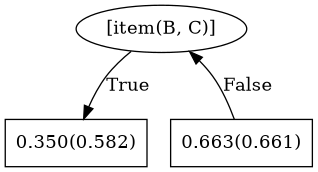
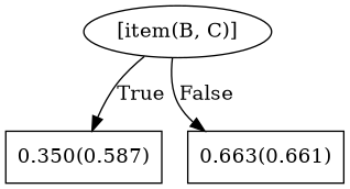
  digraph {
    node [shape=box]
    n1 [label="[item(B, C)]" shape=""]
-   n2 [label="0.350(0.582)"]
+   n2 [label="0.350(0.587)"]
    n3 [label="0.663(0.661)"]
    n1 -> n2 [label=True]
-   n3 -> n1 [label=False]
+   n1 -> n3 [label=False]
  }
